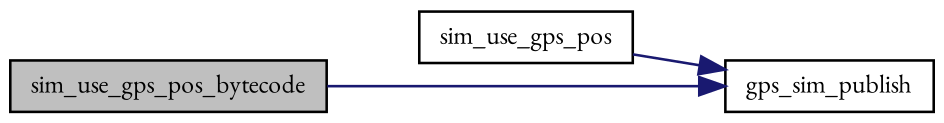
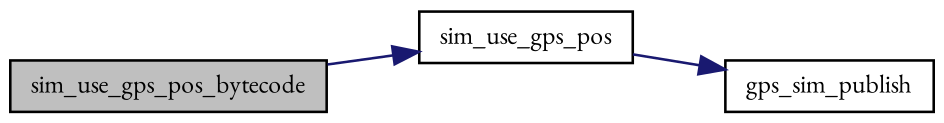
  digraph {
    fontname="EB Garamond"
    rankdir=LR
    node [color=black fillcolor=white fontname="EB Garamond" fontsize=10 shape=record style=filled]
    edge [color=midnightblue fontname="EB Garamond" fontsize=10 labelfontname=FreeSans labelfontsize=10 style=solid]
    n1 [fillcolor=grey75 fontcolor=black height=0.2 label=sim_use_gps_pos_bytecode width=0.4]
    n2 [height=0.2 label=sim_use_gps_pos width=0.4]
    n3 [height=0.2 label=gps_sim_publish width=0.4]
-   n1 -> n3
+   n1 -> n2
    n2 -> n3
  }
